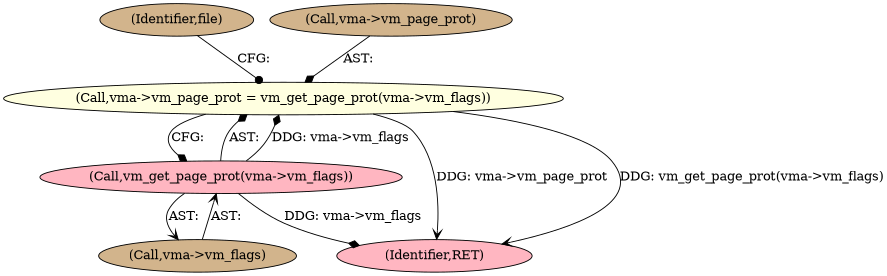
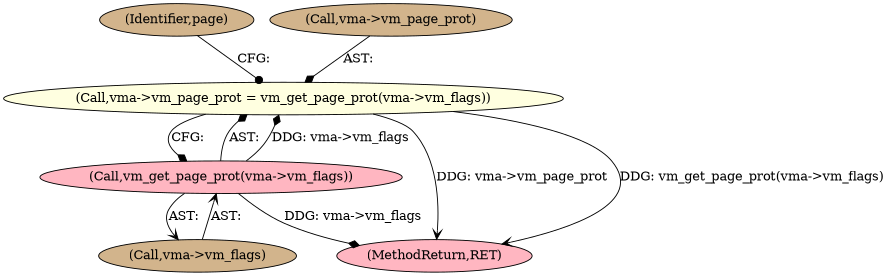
  digraph {
    node [fillcolor=tan style=filled]
    edge [arrowhead=diamond]
    n1 [fillcolor=lightyellow label="(Call,vma->vm_page_prot = vm_get_page_prot(vma->vm_flags))"]
    n2 [fillcolor=lightpink label="(Call,vm_get_page_prot(vma->vm_flags))"]
-   n3 [fillcolor=lightpink label="(Identifier,RET)"]
+   n3 [fillcolor=lightpink label="(MethodReturn,RET)"]
    n4 [label="(Call,vma->vm_flags)"]
-   n5 [label="(Identifier,file)"]
+   n5 [label="(Identifier,page)"]
    n6 [label="(Call,vma->vm_page_prot)"]
    n1 -> n2 [label="CFG: "]
    n1 -> n3 [arrowhead=vee label="DDG: vma->vm_page_prot"]
    n1 -> n3 [arrowhead=vee label="DDG: vm_get_page_prot(vma->vm_flags)"]
    n2 -> n1 [label="AST: "]
    n2 -> n1 [label="DDG: vma->vm_flags"]
    n2 -> n3 [label="DDG: vma->vm_flags"]
    n2 -> n4 [arrowhead=vee label="AST: "]
    n4 -> n2 [arrowhead=vee label="AST: "]
    n5 -> n1 [arrowhead=dot label="CFG: "]
    n6 -> n1 [label="AST: "]
  }
